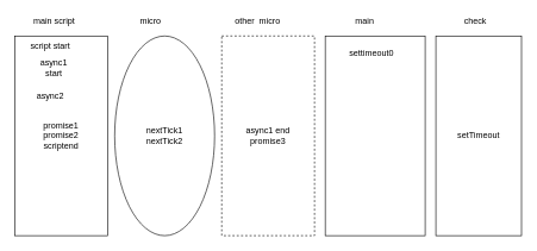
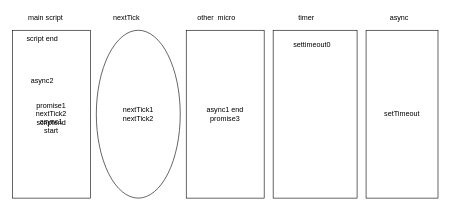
  <mxCell id="0" />
  <mxCell id="1" parent="0" />
- <mxCell id="2" value="promise1&lt;br&gt;promise2&lt;br&gt;scriptend" style="rounded=0;whiteSpace=wrap;html=1;" vertex="1" parent="1"><mxGeometry x="20" y="50" width="130" height="280" as="geometry" /></mxCell>
+ <mxCell id="2" value="promise1&lt;br&gt;nextTick2&lt;br&gt;scriptend" style="rounded=0;whiteSpace=wrap;html=1;" vertex="1" parent="1"><mxGeometry x="20" y="50" width="130" height="280" as="geometry" /></mxCell>
  <mxCell id="3" value="nextTick1&lt;br&gt;nextTick2" style="ellipse;whiteSpace=wrap;html=1;" vertex="1" parent="1"><mxGeometry x="160" y="50" width="140" height="280" as="geometry" /></mxCell>
- <mxCell id="4" value="async1 end&lt;br&gt;promise3" style="rounded=0;whiteSpace=wrap;html=1;dashed=1;" vertex="1" parent="1"><mxGeometry x="310" y="50" width="130" height="280" as="geometry" /></mxCell>
+ <mxCell id="4" value="async1 end&lt;br&gt;promise3" style="rounded=0;whiteSpace=wrap;html=1;" vertex="1" parent="1"><mxGeometry x="310" y="50" width="130" height="280" as="geometry" /></mxCell>
  <mxCell id="5" value="" style="rounded=0;whiteSpace=wrap;html=1;" vertex="1" parent="1"><mxGeometry x="455" y="50" width="140" height="280" as="geometry" /></mxCell>
  <mxCell id="6" value="setTimeout" style="rounded=0;whiteSpace=wrap;html=1;" vertex="1" parent="1"><mxGeometry x="610" y="50" width="120" height="280" as="geometry" /></mxCell>
  <mxCell id="7" value="main script&lt;br&gt;" style="text;html=1;align=center;verticalAlign=middle;resizable=0;points=[];autosize=1;strokeColor=none;fillColor=none;" vertex="1" parent="1"><mxGeometry x="40" y="20" width="70" height="20" as="geometry" /></mxCell>
- <mxCell id="8" value="micro" style="text;html=1;align=center;verticalAlign=middle;resizable=0;points=[];autosize=1;strokeColor=none;fillColor=none;" vertex="1" parent="1"><mxGeometry x="180" y="20" width="60" height="20" as="geometry" /></mxCell>
+ <mxCell id="8" value="nextTick" style="text;html=1;align=center;verticalAlign=middle;resizable=0;points=[];autosize=1;strokeColor=none;fillColor=none;" vertex="1" parent="1"><mxGeometry x="180" y="20" width="60" height="20" as="geometry" /></mxCell>
  <mxCell id="9" value="other&amp;nbsp; micro" style="text;html=1;align=center;verticalAlign=middle;resizable=0;points=[];autosize=1;strokeColor=none;fillColor=none;" vertex="1" parent="1"><mxGeometry x="320" y="20" width="80" height="20" as="geometry" /></mxCell>
- <mxCell id="10" value="main" style="text;html=1;align=center;verticalAlign=middle;resizable=0;points=[];autosize=1;strokeColor=none;fillColor=none;" vertex="1" parent="1"><mxGeometry x="490" y="20" width="40" height="20" as="geometry" /></mxCell>
- <mxCell id="11" value="check" style="text;html=1;align=center;verticalAlign=middle;resizable=0;points=[];autosize=1;strokeColor=none;fillColor=none;" vertex="1" parent="1"><mxGeometry x="640" y="20" width="50" height="20" as="geometry" /></mxCell>
- <mxCell id="12" value="script start" style="text;html=1;strokeColor=none;fillColor=none;align=center;verticalAlign=middle;whiteSpace=wrap;rounded=0;" vertex="1" parent="1"><mxGeometry x="40" y="50" width="60" height="30" as="geometry" /></mxCell>
+ <mxCell id="10" value="timer" style="text;html=1;align=center;verticalAlign=middle;resizable=0;points=[];autosize=1;strokeColor=none;fillColor=none;" vertex="1" parent="1"><mxGeometry x="490" y="20" width="40" height="20" as="geometry" /></mxCell>
+ <mxCell id="11" value="async" style="text;html=1;align=center;verticalAlign=middle;resizable=0;points=[];autosize=1;strokeColor=none;fillColor=none;" vertex="1" parent="1"><mxGeometry x="640" y="20" width="50" height="20" as="geometry" /></mxCell>
+ <mxCell id="12" value="script end" style="text;html=1;strokeColor=none;fillColor=none;align=center;verticalAlign=middle;whiteSpace=wrap;rounded=0;" vertex="1" parent="1"><mxGeometry x="40" y="50" width="60" height="30" as="geometry" /></mxCell>
  <mxCell id="13" value="settimeout0" style="text;html=1;strokeColor=none;fillColor=none;align=center;verticalAlign=middle;whiteSpace=wrap;rounded=0;" vertex="1" parent="1"><mxGeometry x="490" y="60" width="60" height="30" as="geometry" /></mxCell>
- <mxCell id="14" value="async1 start" style="text;html=1;strokeColor=none;fillColor=none;align=center;verticalAlign=middle;whiteSpace=wrap;rounded=0;" vertex="1" parent="1"><mxGeometry x="45" y="80" width="60" height="30" as="geometry" /></mxCell>
+ <mxCell id="14" value="async1 start" style="text;html=1;strokeColor=none;fillColor=none;align=center;verticalAlign=middle;whiteSpace=wrap;rounded=0;" vertex="1" parent="1"><mxGeometry x="55" y="195" width="60" height="30" as="geometry" /></mxCell>
  <mxCell id="15" value="async2" style="text;html=1;strokeColor=none;fillColor=none;align=center;verticalAlign=middle;whiteSpace=wrap;rounded=0;" vertex="1" parent="1"><mxGeometry x="40" y="120" width="60" height="30" as="geometry" /></mxCell>
